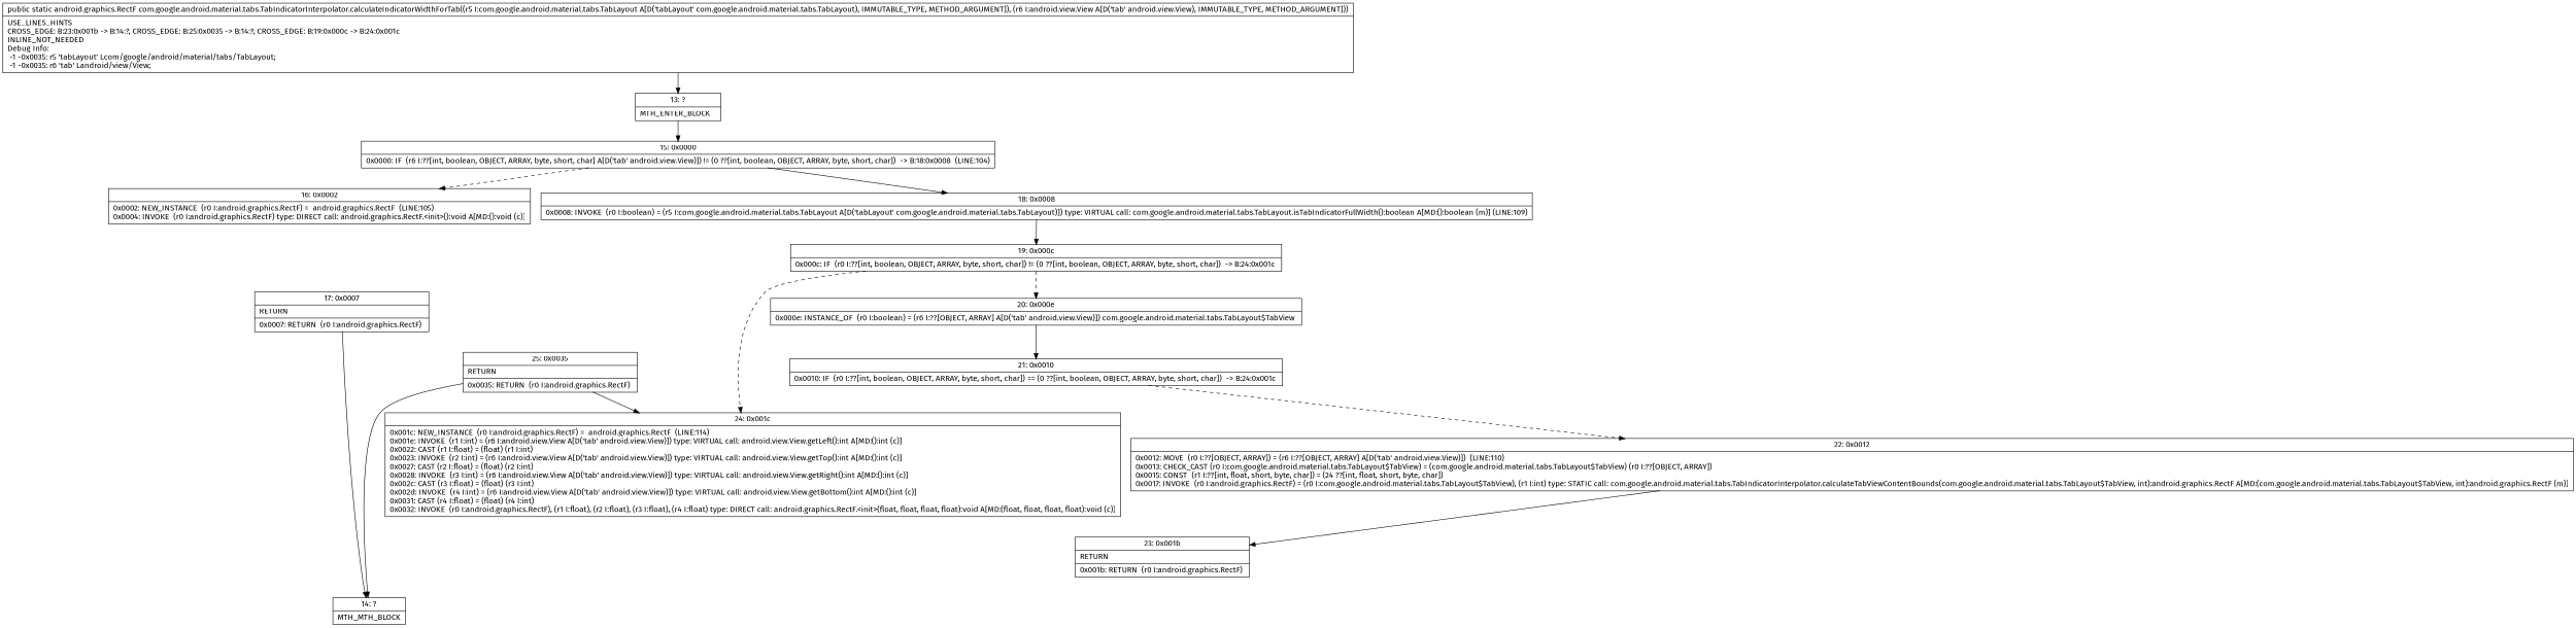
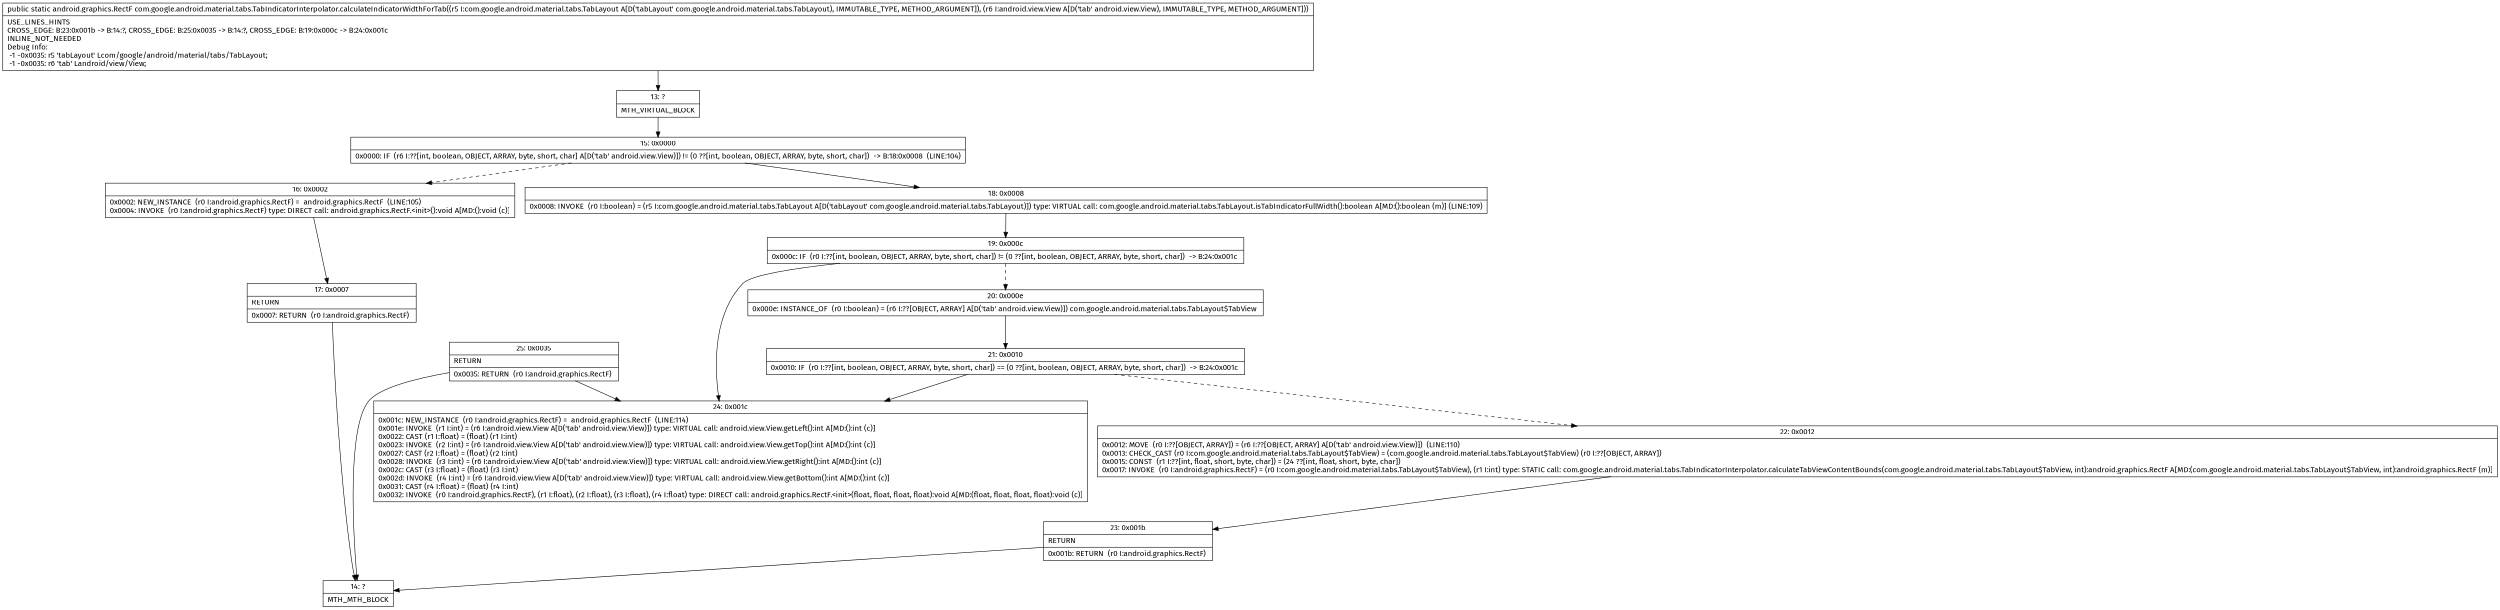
  digraph {
    fontname="Fira Sans"
    node [fontname="Fira Sans" shape=record]
    edge [fontname="Fira Sans"]
-   n1 [label="{13\:\ ?|MTH_ENTER_BLOCK\l}"]
+   n1 [label="{13\:\ ?|MTH_VIRTUAL_BLOCK\l}"]
    n2 [label="{15\:\ 0x0000|0x0000: IF  (r6 I:??[int, boolean, OBJECT, ARRAY, byte, short, char] A[D('tab' android.view.View)]) != (0 ??[int, boolean, OBJECT, ARRAY, byte, short, char])  \-\> B:18:0x0008  (LINE:104)\l}"]
    n3 [label="{16\:\ 0x0002|0x0002: NEW_INSTANCE  (r0 I:android.graphics.RectF) =  android.graphics.RectF  (LINE:105)\l0x0004: INVOKE  (r0 I:android.graphics.RectF) type: DIRECT call: android.graphics.RectF.\<init\>():void A[MD:():void (c)]\l}"]
    n4 [label="{18\:\ 0x0008|0x0008: INVOKE  (r0 I:boolean) = (r5 I:com.google.android.material.tabs.TabLayout A[D('tabLayout' com.google.android.material.tabs.TabLayout)]) type: VIRTUAL call: com.google.android.material.tabs.TabLayout.isTabIndicatorFullWidth():boolean A[MD:():boolean (m)] (LINE:109)\l}"]
    n5 [label="{17\:\ 0x0007|RETURN\l|0x0007: RETURN  (r0 I:android.graphics.RectF) \l}"]
    n6 [label="{19\:\ 0x000c|0x000c: IF  (r0 I:??[int, boolean, OBJECT, ARRAY, byte, short, char]) != (0 ??[int, boolean, OBJECT, ARRAY, byte, short, char])  \-\> B:24:0x001c \l}"]
    n7 [label="{14\:\ ?|MTH_MTH_BLOCK\l}"]
    n8 [label="{20\:\ 0x000e|0x000e: INSTANCE_OF  (r0 I:boolean) = (r6 I:??[OBJECT, ARRAY] A[D('tab' android.view.View)]) com.google.android.material.tabs.TabLayout$TabView \l}"]
    n9 [label="{24\:\ 0x001c|0x001c: NEW_INSTANCE  (r0 I:android.graphics.RectF) =  android.graphics.RectF  (LINE:114)\l0x001e: INVOKE  (r1 I:int) = (r6 I:android.view.View A[D('tab' android.view.View)]) type: VIRTUAL call: android.view.View.getLeft():int A[MD:():int (c)]\l0x0022: CAST (r1 I:float) = (float) (r1 I:int) \l0x0023: INVOKE  (r2 I:int) = (r6 I:android.view.View A[D('tab' android.view.View)]) type: VIRTUAL call: android.view.View.getTop():int A[MD:():int (c)]\l0x0027: CAST (r2 I:float) = (float) (r2 I:int) \l0x0028: INVOKE  (r3 I:int) = (r6 I:android.view.View A[D('tab' android.view.View)]) type: VIRTUAL call: android.view.View.getRight():int A[MD:():int (c)]\l0x002c: CAST (r3 I:float) = (float) (r3 I:int) \l0x002d: INVOKE  (r4 I:int) = (r6 I:android.view.View A[D('tab' android.view.View)]) type: VIRTUAL call: android.view.View.getBottom():int A[MD:():int (c)]\l0x0031: CAST (r4 I:float) = (float) (r4 I:int) \l0x0032: INVOKE  (r0 I:android.graphics.RectF), (r1 I:float), (r2 I:float), (r3 I:float), (r4 I:float) type: DIRECT call: android.graphics.RectF.\<init\>(float, float, float, float):void A[MD:(float, float, float, float):void (c)]\l}"]
    n10 [label="{21\:\ 0x0010|0x0010: IF  (r0 I:??[int, boolean, OBJECT, ARRAY, byte, short, char]) == (0 ??[int, boolean, OBJECT, ARRAY, byte, short, char])  \-\> B:24:0x001c \l}"]
    n11 [label="{22\:\ 0x0012|0x0012: MOVE  (r0 I:??[OBJECT, ARRAY]) = (r6 I:??[OBJECT, ARRAY] A[D('tab' android.view.View)])  (LINE:110)\l0x0013: CHECK_CAST (r0 I:com.google.android.material.tabs.TabLayout$TabView) = (com.google.android.material.tabs.TabLayout$TabView) (r0 I:??[OBJECT, ARRAY]) \l0x0015: CONST  (r1 I:??[int, float, short, byte, char]) = (24 ??[int, float, short, byte, char]) \l0x0017: INVOKE  (r0 I:android.graphics.RectF) = (r0 I:com.google.android.material.tabs.TabLayout$TabView), (r1 I:int) type: STATIC call: com.google.android.material.tabs.TabIndicatorInterpolator.calculateTabViewContentBounds(com.google.android.material.tabs.TabLayout$TabView, int):android.graphics.RectF A[MD:(com.google.android.material.tabs.TabLayout$TabView, int):android.graphics.RectF (m)]\l}"]
    n12 [label="{23\:\ 0x001b|RETURN\l|0x001b: RETURN  (r0 I:android.graphics.RectF) \l}"]
    n13 [label="{25\:\ 0x0035|RETURN\l|0x0035: RETURN  (r0 I:android.graphics.RectF) \l}"]
    n14 [label="{public static android.graphics.RectF com.google.android.material.tabs.TabIndicatorInterpolator.calculateIndicatorWidthForTab((r5 I:com.google.android.material.tabs.TabLayout A[D('tabLayout' com.google.android.material.tabs.TabLayout), IMMUTABLE_TYPE, METHOD_ARGUMENT]), (r6 I:android.view.View A[D('tab' android.view.View), IMMUTABLE_TYPE, METHOD_ARGUMENT]))  | USE_LINES_HINTS\lCROSS_EDGE: B:23:0x001b \-\> B:14:?, CROSS_EDGE: B:25:0x0035 \-\> B:14:?, CROSS_EDGE: B:19:0x000c \-\> B:24:0x001c\lINLINE_NOT_NEEDED\lDebug Info:\l  \-1 \-0x0035: r5 'tabLayout' Lcom\/google\/android\/material\/tabs\/TabLayout;\l  \-1 \-0x0035: r6 'tab' Landroid\/view\/View;\l}"]
    n1 -> n2
    n2 -> n3 [style=dashed]
    n2 -> n4
+   n3 -> n5
    n4 -> n6
    n5 -> n7
    n6 -> n8 [style=dashed]
-   n6 -> n9 [style=dashed]
+   n6 -> n9
    n8 -> n10
+   n10 -> n9
    n10 -> n11 [style=dashed]
    n11 -> n12
+   n12 -> n7
    n13 -> n7
    n13 -> n9
    n14 -> n1
  }
